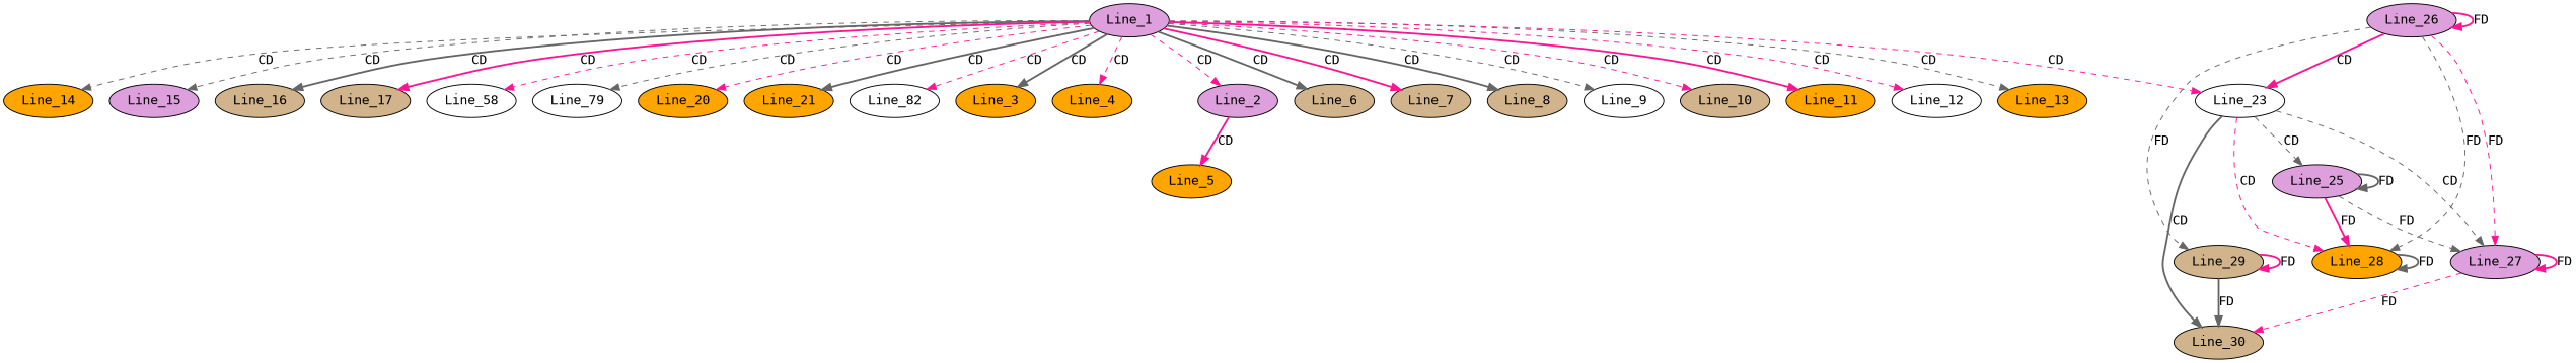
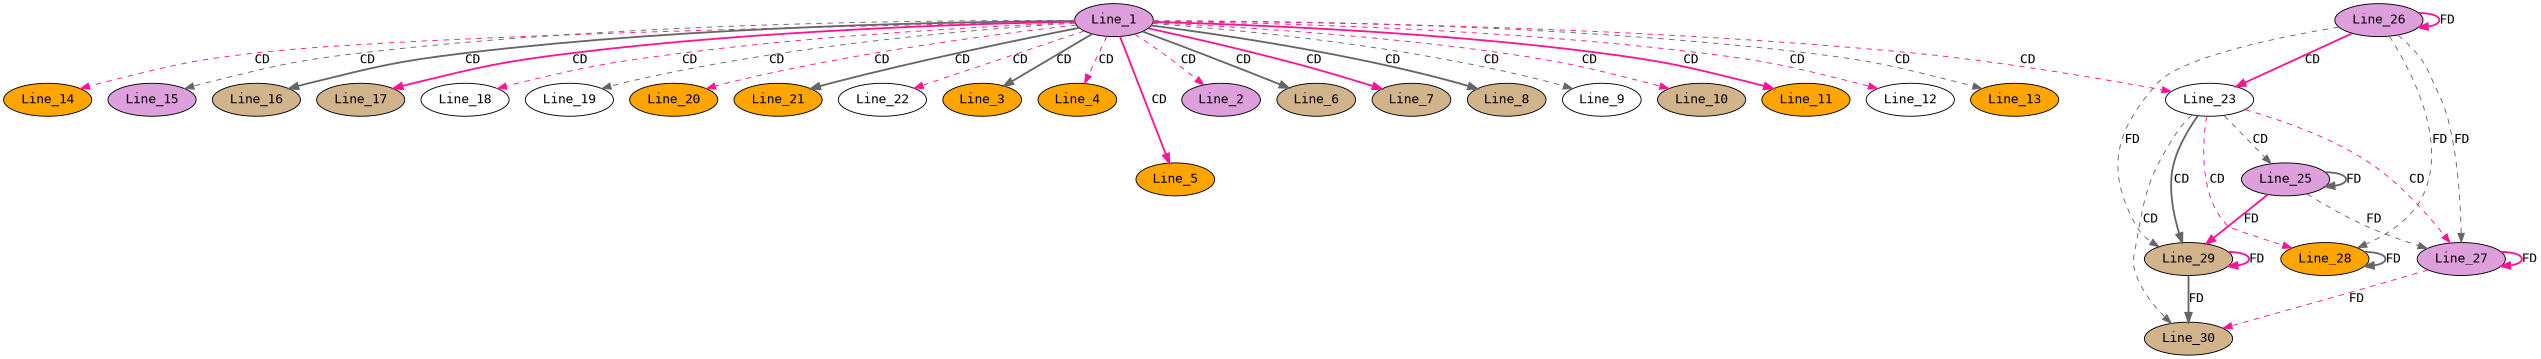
  digraph {
    fontname="DejaVu Sans Mono"
    node [fillcolor=orange fontname="DejaVu Sans Mono" style=filled]
    edge [color=deeppink fontname="DejaVu Sans Mono" style=dashed]
    Line_1 [fillcolor=plum]
    Line_2 [fillcolor=plum]
    Line_3
    Line_4
    Line_5
    Line_6 [fillcolor=tan]
    Line_7 [fillcolor=tan]
    Line_8 [fillcolor=tan]
    Line_9 [fillcolor=white]
    Line_10 [fillcolor=tan]
    Line_11
    Line_12 [fillcolor=white]
    Line_13
    Line_14
    Line_15 [fillcolor=plum]
    Line_16 [fillcolor=tan]
    Line_17 [fillcolor=tan]
-   Line_18 [fillcolor=white label=Line_58]
-   Line_19 [fillcolor=white label=Line_79]
+   Line_18 [fillcolor=white]
+   Line_19 [fillcolor=white]
    Line_20
    Line_21
-   Line_22 [fillcolor=white label=Line_82]
+   Line_22 [fillcolor=white]
    Line_23 [fillcolor=white]
    Line_25 [fillcolor=plum]
    Line_27 [fillcolor=plum]
    Line_28
    Line_29 [fillcolor=tan]
    Line_30 [fillcolor=tan]
    Line_26 [fillcolor=plum]
    Line_1 -> Line_2 [label=CD]
    Line_1 -> Line_3 [color=gray40 label=CD style=bold]
    Line_1 -> Line_4 [label=CD]
-   Line_2 -> Line_5 [label=CD style=bold]
+   Line_1 -> Line_5 [label=CD style=bold]
    Line_1 -> Line_6 [color=gray40 label=CD style=bold]
    Line_1 -> Line_7 [label=CD style=bold]
    Line_1 -> Line_8 [color=gray40 label=CD style=bold]
    Line_1 -> Line_9 [color=gray40 label=CD]
    Line_1 -> Line_10 [label=CD]
    Line_1 -> Line_11 [label=CD style=bold]
    Line_1 -> Line_12 [label=CD]
    Line_1 -> Line_13 [color=gray40 label=CD]
-   Line_1 -> Line_14 [color=gray40 label=CD]
+   Line_1 -> Line_14 [label=CD]
    Line_1 -> Line_15 [color=gray40 label=CD]
    Line_1 -> Line_16 [color=gray40 label=CD style=bold]
    Line_1 -> Line_17 [label=CD style=bold]
    Line_1 -> Line_18 [label=CD]
    Line_1 -> Line_19 [color=gray40 label=CD]
    Line_1 -> Line_20 [label=CD]
    Line_1 -> Line_21 [color=gray40 label=CD style=bold]
    Line_1 -> Line_22 [label=CD]
    Line_1 -> Line_23 [label=CD]
    Line_23 -> Line_25 [color=gray40 label=CD]
-   Line_23 -> Line_27 [color=gray40 label=CD]
+   Line_23 -> Line_27 [label=CD]
    Line_23 -> Line_28 [label=CD]
-   Line_23 -> Line_30 [color=gray40 label=CD style=bold]
+   Line_23 -> Line_29 [color=gray40 label=CD style=bold]
+   Line_23 -> Line_30 [color=gray40 label=CD]
    Line_25 -> Line_25 [color=gray40 label=FD style=bold]
    Line_25 -> Line_27 [color=gray40 label=FD]
-   Line_25 -> Line_28 [label=FD style=bold]
+   Line_25 -> Line_29 [label=FD style=bold]
    Line_27 -> Line_27 [label=FD style=bold]
    Line_27 -> Line_30 [label=FD]
    Line_28 -> Line_28 [color=gray40 label=FD style=bold]
    Line_29 -> Line_29 [label=FD style=bold]
    Line_29 -> Line_30 [color=gray40 label=FD style=bold]
    Line_26 -> Line_23 [label=CD style=bold]
-   Line_26 -> Line_27 [label=FD]
+   Line_26 -> Line_27 [color=gray40 label=FD]
    Line_26 -> Line_28 [color=gray40 label=FD]
    Line_26 -> Line_29 [color=gray40 label=FD]
    Line_26 -> Line_26 [label=FD style=bold]
  }
